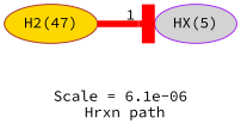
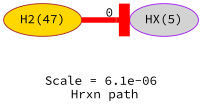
  digraph {
    fontname="Source Code Pro"
    label="Scale = 6.1e-06\l Hrxn path"
    rankdir=LR
    node [fontname="Source Code Pro" style=filled]
    n1 [label="H2(47)" fillcolor=gold color=brown]
    n2 [label="HX(5)" fillcolor=lightgrey color=purple]
-   n1 -> n2 [arrowsize=3 color=red fontname="Source Code Pro" label=" 1" style="setlinewidth(6)" arrowhead=tee]
+   n1 -> n2 [arrowsize=3 color=red fontname="Source Code Pro" label=" 0" style="setlinewidth(6)" arrowhead=tee]
  }
